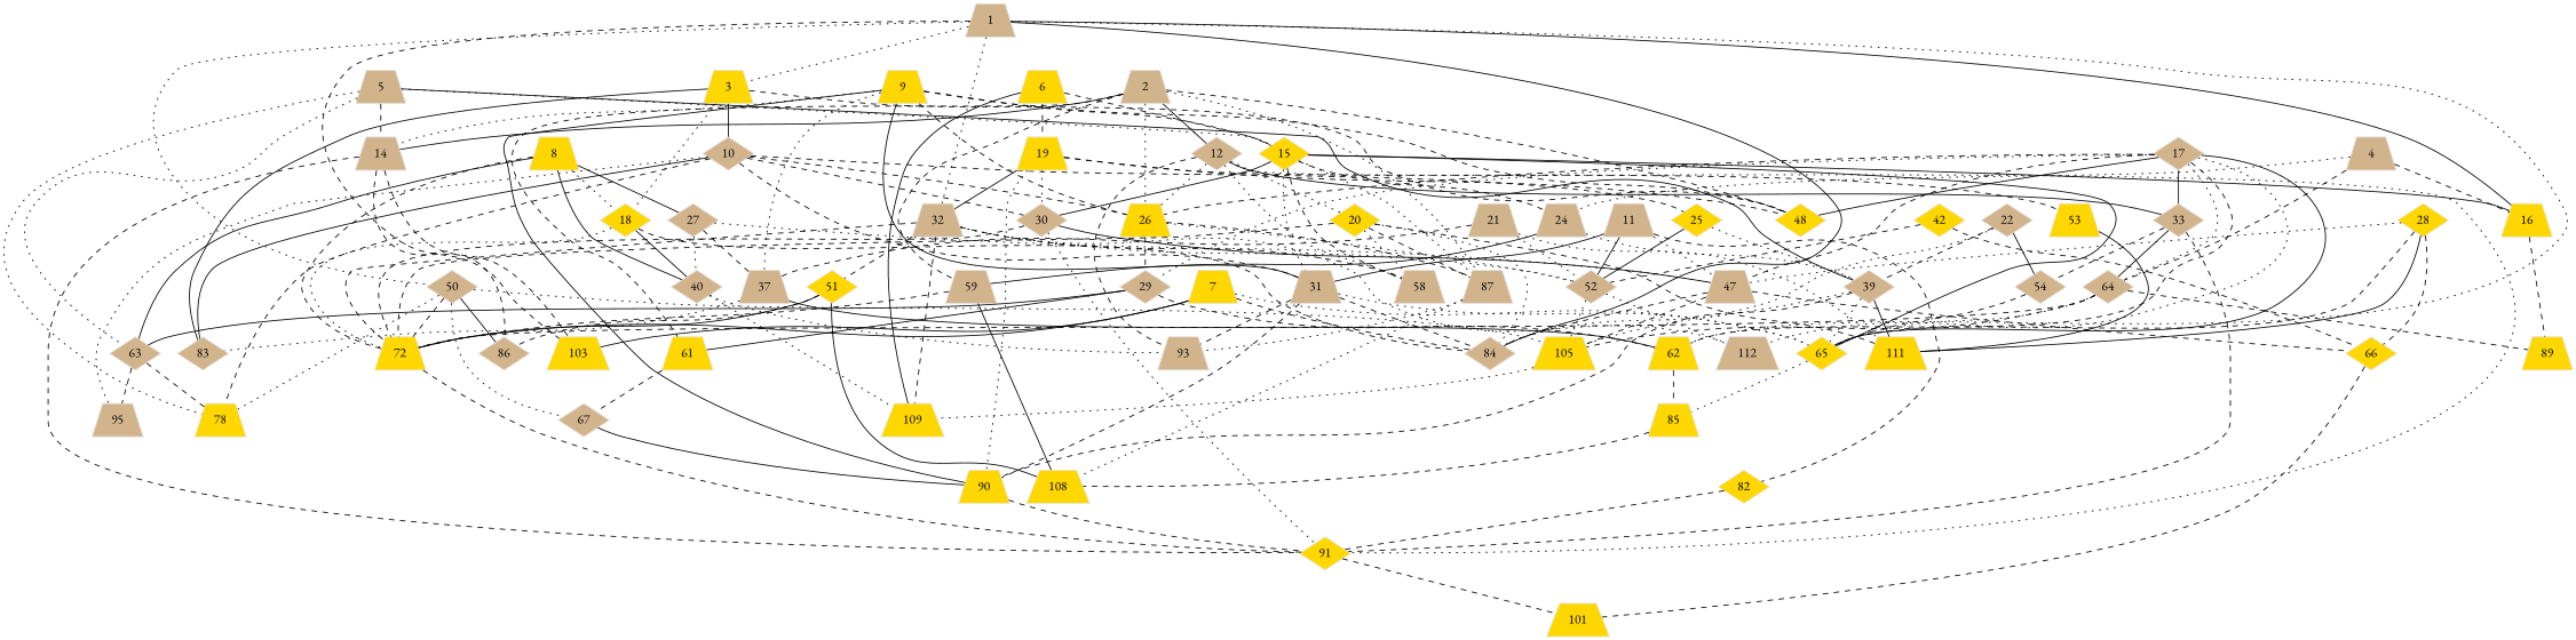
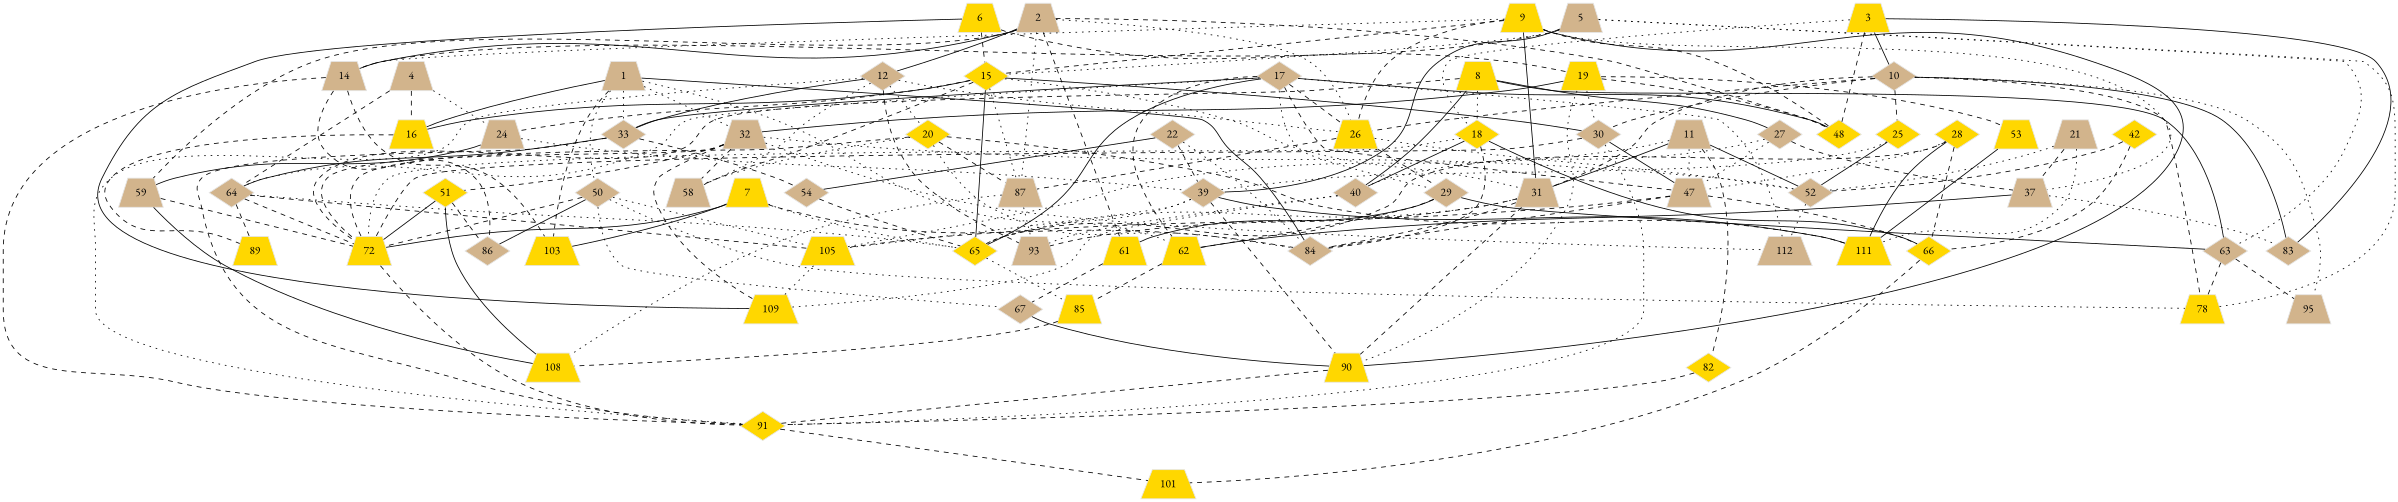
  graph {
    fontname="EB Garamond"
    node [color=gray90 fillcolor=tan fontname="EB Garamond" shape=trapezium style=filled]
    edge [fontname="EB Garamond" style=dashed]
    1 [super="+13"]
    3 [fillcolor=gold]
    16 [fillcolor=gold super="+46"]
    32 [super="+44"]
    50 [shape=diamond super="+96"]
    62 [fillcolor=gold]
    84 [shape=diamond super="+97"]
    103 [fillcolor=gold]
    48 [fillcolor=gold shape=diamond super="+81"]
    10 [shape=diamond super="+43"]
    18 [fillcolor=gold shape=diamond super="+56"]
    83 [shape=diamond super="+107"]
    89 [fillcolor=gold]
    109 [fillcolor=gold]
    72 [fillcolor=gold super="+99"]
    52 [shape=diamond super="+94"]
    58 [super="+88"]
    112
    51 [fillcolor=gold shape=diamond super="+73"]
    78 [fillcolor=gold]
    105 [fillcolor=gold]
    86 [shape=diamond]
    67 [shape=diamond]
    85 [fillcolor=gold]
    2 [super="+60"]
    12 [shape=diamond super="+49"]
    14 [super="+57"]
    26 [fillcolor=gold super="+38"]
    59
    61 [fillcolor=gold]
    87 [super="+113"]
    20 [fillcolor=gold shape=diamond super="+23"]
    33 [shape=diamond super="+69"]
    91 [fillcolor=gold shape=diamond super="+110"]
    93
    29 [shape=diamond super="+79"]
    108 [fillcolor=gold]
    31 [super="+35"]
    25 [fillcolor=gold shape=diamond]
    30 [shape=diamond super="+41"]
    95
    40 [shape=diamond]
    66 [fillcolor=gold shape=diamond]
    4
    24
    64 [shape=diamond super="+106"]
    39 [shape=diamond super="+74"]
    65 [fillcolor=gold shape=diamond super="+80"]
    5 [super="+92"]
    15 [fillcolor=gold shape=diamond super="+55"]
    63 [shape=diamond super="+71"]
    90 [fillcolor=gold super="+102"]
    111 [fillcolor=gold]
    6 [fillcolor=gold]
    19 [fillcolor=gold super="+100"]
    53 [fillcolor=gold]
    7 [fillcolor=gold]
    8 [fillcolor=gold super="+70"]
    27 [shape=diamond super="+98"]
    37 [super="+76"]
    47 [super="+75"]
    9 [fillcolor=gold super="+45"]
    11 [super="+34"]
    82 [fillcolor=gold shape=diamond]
    54 [shape=diamond]
    101 [fillcolor=gold]
    17 [shape=diamond super="+104"]
    21
    22 [shape=diamond super="+36"]
    28 [fillcolor=gold shape=diamond super="+77"]
    42 [fillcolor=gold shape=diamond]
-   1 -- 3 [style=dotted]
+   1 -- 33 [style=dotted]
    1 -- 16 [style=solid]
    1 -- 32 [style=dotted]
    1 -- 50 [style=dotted]
    1 -- 62 [style=dotted]
    1 -- 84 [style=solid]
    1 -- 103
    3 -- 48
    3 -- 10 [style=solid]
    3 -- 18 [style=dotted]
    3 -- 83 [style=solid]
    16 -- 89
    32 -- 109
    32 -- 72
    32 -- 52 [style=dotted]
    32 -- 58
    32 -- 112 [style=dotted]
    32 -- 51
    50 -- 72
    50 -- 78 [style=dotted]
    50 -- 105 [style=dotted]
    50 -- 86 [style=solid]
    50 -- 67 [style=dotted]
    62 -- 85
    10 -- 83 [style=solid]
    10 -- 78
    10 -- 26
    10 -- 31
    10 -- 25
    10 -- 30
    10 -- 95 [style=dotted]
    18 -- 84
    18 -- 72 [style=dotted]
    18 -- 40 [style=solid]
+   18 -- 66 [style=solid]
    72 -- 91
    52 -- 112 [style=dotted]
    51 -- 72 [style=solid]
    51 -- 86
    51 -- 108 [style=solid]
    105 -- 109 [style=dotted]
    67 -- 90 [style=solid]
    85 -- 108
    2 -- 48
    2 -- 12 [style=solid]
    2 -- 14 [style=solid]
    2 -- 26 [style=dotted]
    2 -- 59
    2 -- 61
    2 -- 87 [style=dotted]
    12 -- 58 [style=dotted]
    12 -- 26 [style=dotted]
    12 -- 20 [style=dotted]
    12 -- 33 [style=solid]
    12 -- 91 [style=dotted]
    12 -- 93
    14 -- 103
    14 -- 86
    14 -- 91
    26 -- 52 [style=dotted]
    26 -- 87
    26 -- 29
    59 -- 72
    59 -- 108 [style=solid]
    61 -- 67
    87 -- 93 [style=dotted]
    87 -- 108 [style=dotted]
    20 -- 84 [style=dotted]
    20 -- 72
    20 -- 58 [style=dotted]
    20 -- 87
    20 -- 111
    33 -- 91
    33 -- 64 [style=solid]
    33 -- 54
    91 -- 101
    29 -- 62
    29 -- 61 [style=solid]
    29 -- 63 [style=solid]
    31 -- 84
    31 -- 93
    31 -- 65 [style=dotted]
    31 -- 90
    25 -- 52 [style=solid]
    25 -- 39 [style=dotted]
    30 -- 72
    30 -- 91 [style=dotted]
    30 -- 47 [style=solid]
    40 -- 109 [style=dotted]
    40 -- 93 [style=dotted]
    66 -- 101
    4 -- 16
    4 -- 24 [style=dotted]
    4 -- 64
    24 -- 59 [style=solid]
    24 -- 39 [style=dotted]
    64 -- 89
    64 -- 72
    64 -- 105
    64 -- 65 [style=dotted]
    39 -- 105 [style=dotted]
    39 -- 65 [style=dotted]
    39 -- 90
    39 -- 111 [style=solid]
    65 -- 85 [style=dotted]
    5 -- 78 [style=dotted]
    5 -- 14
    5 -- 39 [style=solid]
    5 -- 15 [style=dotted]
    5 -- 63 [style=dotted]
    15 -- 16 [style=solid]
    15 -- 58
    15 -- 87 [style=dotted]
    15 -- 31 [style=dotted]
    15 -- 30 [style=solid]
    15 -- 24
    15 -- 65 [style=solid]
    63 -- 78
    63 -- 95
    90 -- 91
    6 -- 109 [style=solid]
    6 -- 15
    6 -- 19
    19 -- 32 [style=solid]
    19 -- 48
    19 -- 30 [style=dotted]
    19 -- 90 [style=dotted]
    19 -- 53
    53 -- 111 [style=solid]
    7 -- 84
    7 -- 103 [style=solid]
    7 -- 72 [style=solid]
    7 -- 65 [style=dotted]
    8 -- 18 [style=dotted]
    8 -- 72
    8 -- 40 [style=solid]
    8 -- 63 [style=solid]
    8 -- 27 [style=solid]
    27 -- 40 [style=dotted]
    27 -- 37
    27 -- 47 [style=dotted]
    37 -- 62 [style=solid]
    37 -- 83 [style=dotted]
    47 -- 84
    47 -- 105
    47 -- 66
    9 -- 48 [weight=2]
    9 -- 14 [style=dotted]
    9 -- 26
    9 -- 31 [style=solid]
    9 -- 15
    9 -- 90 [style=solid]
    9 -- 37 [style=dotted]
    11 -- 52 [style=solid]
-   52 -- 105 [style=dotted]
+   11 -- 105 [style=dotted]
    11 -- 31 [style=solid]
    11 -- 47 [style=dotted]
    11 -- 82
    82 -- 91
    54 -- 65
    17 -- 62
    17 -- 48 [style=solid]
    17 -- 112 [style=dotted]
    17 -- 26
    17 -- 33 [style=solid]
    17 -- 29 [style=dotted]
    17 -- 64 [style=dotted]
    17 -- 65 [style=solid]
    17 -- 47
    21 -- 52 [style=dotted]
    21 -- 111 [style=dotted]
    21 -- 37
    22 -- 84 [style=dotted]
    22 -- 39
    22 -- 54 [style=solid]
    28 -- 66
    28 -- 65
    28 -- 111 [style=solid]
    28 -- 47 [style=dotted]
    42 -- 52
    42 -- 66
  }
